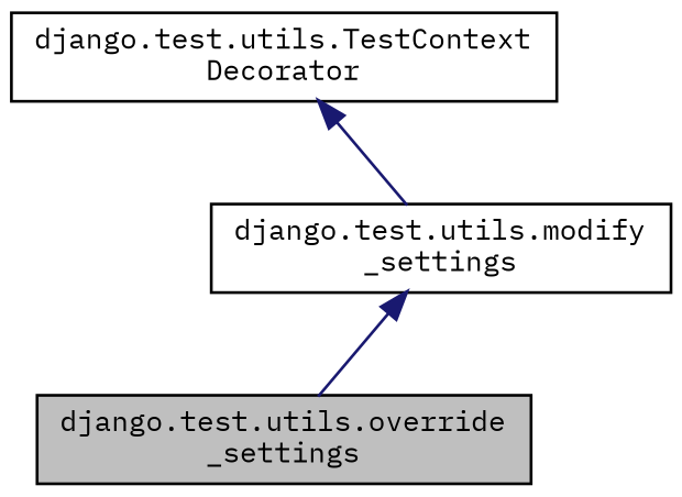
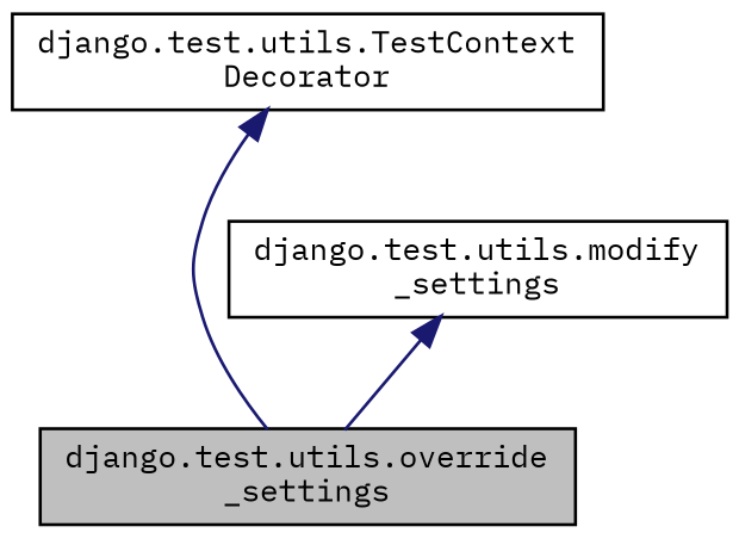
  digraph {
    fontname="IBM Plex Mono"
    node [color=black fillcolor=white fontname="IBM Plex Mono" fontsize=10 shape=record style=filled]
    edge [color=midnightblue dir=back fontname="IBM Plex Mono" fontsize=10 labelfontname=Helvetica labelfontsize=10 style=solid]
    n1 [fillcolor=grey75 fontcolor=black height=0.2 label="django.test.utils.override\l_settings" width=0.4]
    n2 [height=0.2 label="django.test.utils.modify\l_settings" width=0.4]
    n3 [height=0.2 label="django.test.utils.TestContext\lDecorator" width=0.4]
    n2 -> n1
-   n3 -> n2
+   n3 -> n1
  }
